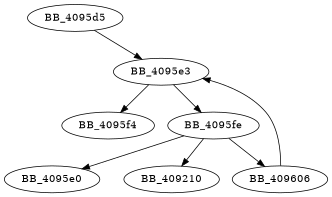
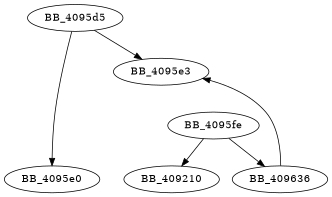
  digraph {
    n1 [label=BB_4095d5]
    BB_4095e0
    BB_4095e3
-   BB_4095f4
    BB_4095fe
-   BB_409606
+   BB_409606 [label=BB_409636]
    n7 [label=BB_409210]
-   BB_4095fe -> BB_4095e0
+   n1 -> BB_4095e0
    n1 -> BB_4095e3
-   BB_4095e3 -> BB_4095f4
-   BB_4095e3 -> BB_4095fe
    BB_4095fe -> BB_409606
    BB_4095fe -> n7
    BB_409606 -> BB_4095e3
  }
